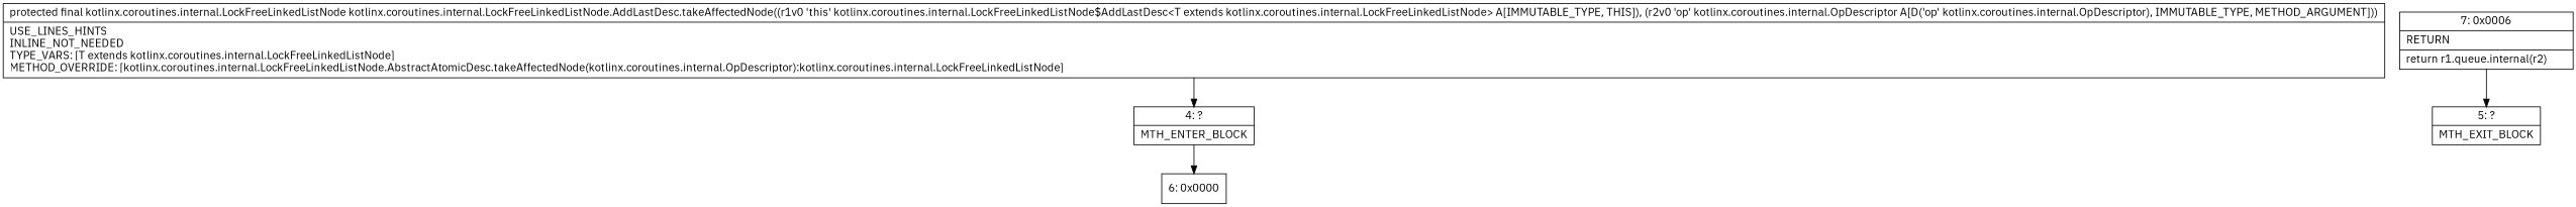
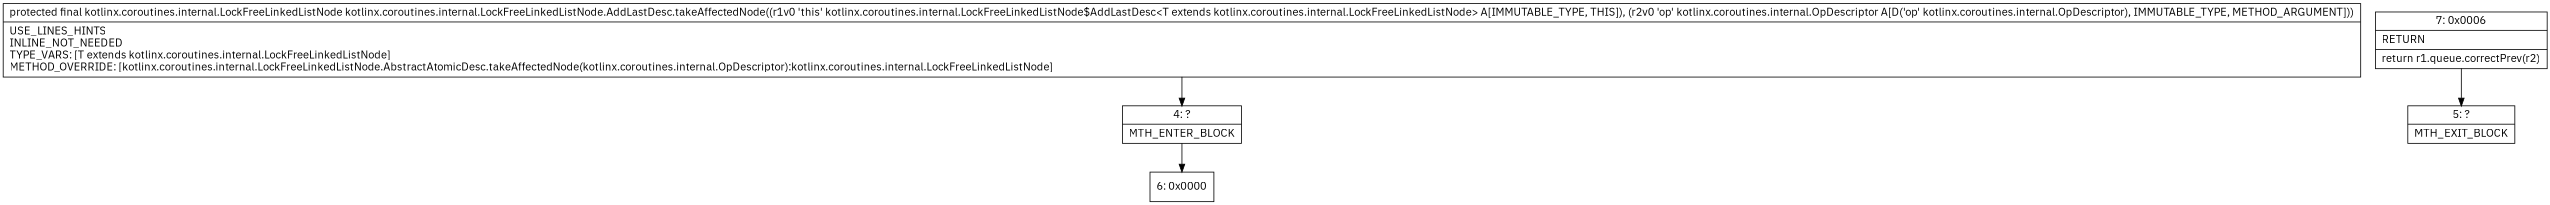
  digraph {
    fontname="IBM Plex Sans"
    node [fontname="IBM Plex Sans" shape=record]
    edge [fontname="IBM Plex Sans"]
    n1 [label="{4\:\ ?|MTH_ENTER_BLOCK\l}"]
    n2 [label="{6\:\ 0x0000}"]
-   n3 [label="{7\:\ 0x0006|RETURN\l|return r1.queue.internal(r2)\l}"]
+   n3 [label="{7\:\ 0x0006|RETURN\l|return r1.queue.correctPrev(r2)\l}"]
    n4 [label="{5\:\ ?|MTH_EXIT_BLOCK\l}"]
    n5 [label="{protected final kotlinx.coroutines.internal.LockFreeLinkedListNode kotlinx.coroutines.internal.LockFreeLinkedListNode.AddLastDesc.takeAffectedNode((r1v0 'this' kotlinx.coroutines.internal.LockFreeLinkedListNode$AddLastDesc\<T extends kotlinx.coroutines.internal.LockFreeLinkedListNode\> A[IMMUTABLE_TYPE, THIS]), (r2v0 'op' kotlinx.coroutines.internal.OpDescriptor A[D('op' kotlinx.coroutines.internal.OpDescriptor), IMMUTABLE_TYPE, METHOD_ARGUMENT]))  | USE_LINES_HINTS\lINLINE_NOT_NEEDED\lTYPE_VARS: [T extends kotlinx.coroutines.internal.LockFreeLinkedListNode]\lMETHOD_OVERRIDE: [kotlinx.coroutines.internal.LockFreeLinkedListNode.AbstractAtomicDesc.takeAffectedNode(kotlinx.coroutines.internal.OpDescriptor):kotlinx.coroutines.internal.LockFreeLinkedListNode]\l}"]
    n1 -> n2
    n3 -> n4
    n5 -> n1
  }
